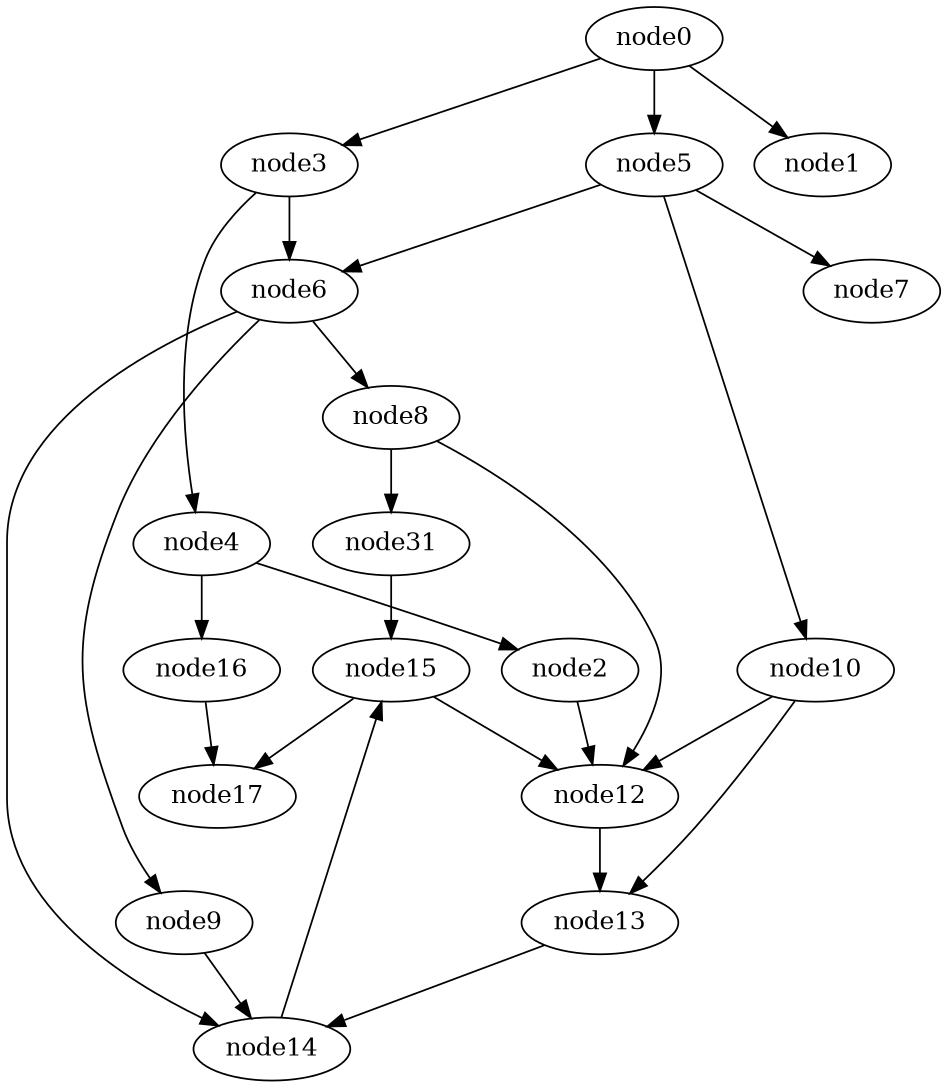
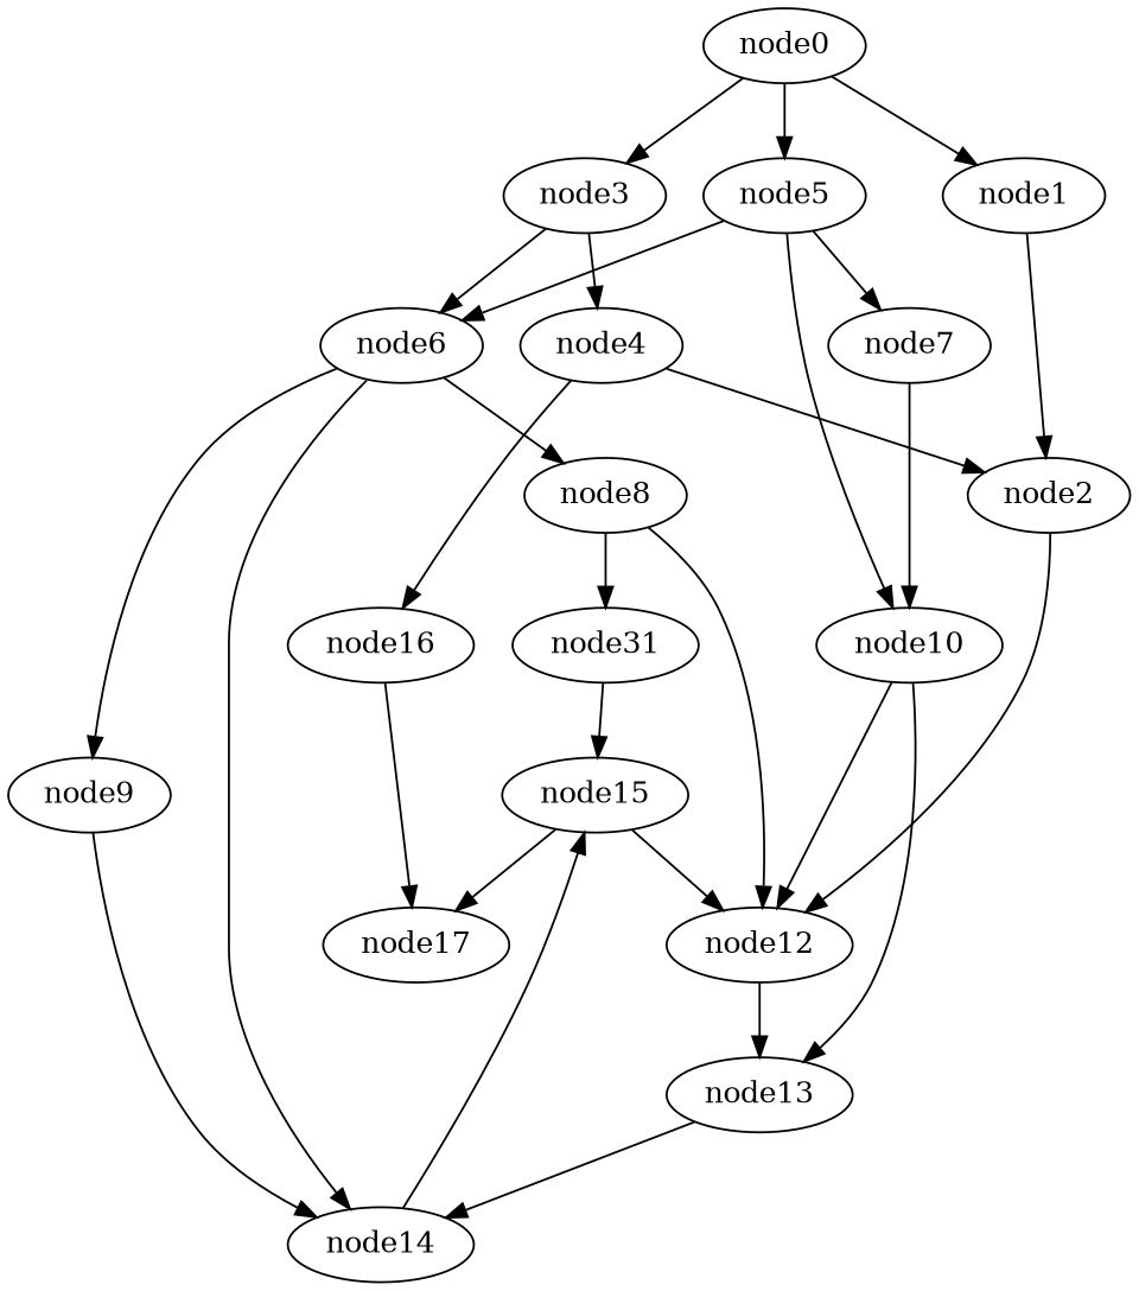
  digraph {
    node16
    node17
    node15
    node12
    node14
    node13
    n7 [label=node31]
    node10
    node9
    node8
    node7
    node6
    node5
    node4
    node2
    node3
    node1
    node0
    node16 -> node17
    node15 -> node17
    node15 -> node12
    node12 -> node13
    node14 -> node15
    node13 -> node14
    n7 -> node15
    node10 -> node12
    node10 -> node13
    node9 -> node14
    node8 -> node12
    node8 -> n7
+   node7 -> node10
    node6 -> node14
    node6 -> node9
    node6 -> node8
    node5 -> node10
    node5 -> node7
    node5 -> node6
    node4 -> node16
    node4 -> node2
    node2 -> node12
    node3 -> node6
    node3 -> node4
+   node1 -> node2
    node0 -> node5
    node0 -> node3
    node0 -> node1
  }
